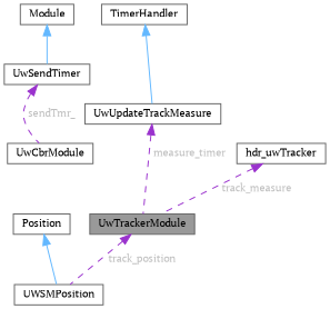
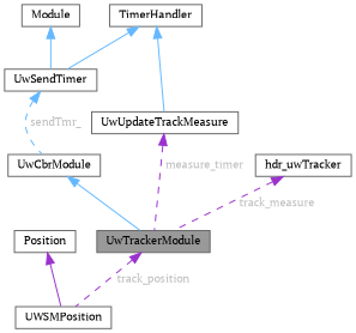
  digraph {
    fontname="PT Serif"
    node [color=gray40 fillcolor=white fontname="PT Serif" fontsize=10 shape=box style=filled]
    edge [color=steelblue1 dir=back fontname="PT Serif" fontsize=10 labelfontname=Helvetica labelfontsize=10 style=solid]
    n1 [fillcolor=grey60 fontcolor=black height=0.2 label=UwTrackerModule width=0.4]
    n2 [height=0.2 label=UWSMPosition width=0.4]
    n3 [height=0.2 label=UwCbrModule width=0.4]
    n4 [height=0.2 label=Module width=0.4]
    n5 [height=0.2 label=UwSendTimer width=0.4]
    n6 [height=0.2 label=TimerHandler width=0.4]
    n7 [height=0.2 label=UwUpdateTrackMeasure width=0.4]
    n8 [height=0.2 label=Position width=0.4]
    n9 [height=0.2 label=hdr_uwTracker width=0.4]
    n1 -> n2 [color=darkorchid3 fontcolor=grey label=" track_position" style=dashed]
+   n3 -> n1
    n4 -> n5
-   n5 -> n3 [color=darkorchid3 fontcolor=grey label=" sendTmr_" style=dashed]
+   n5 -> n3 [fontcolor=grey label=" sendTmr_" style=dashed]
+   n6 -> n5
    n6 -> n7
    n7 -> n1 [color=darkorchid3 fontcolor=grey label=" measure_timer" style=dashed]
-   n8 -> n2
+   n8 -> n2 [color=darkorchid3]
    n9 -> n1 [color=darkorchid3 fontcolor=grey label=" track_measure" style=dashed]
  }
